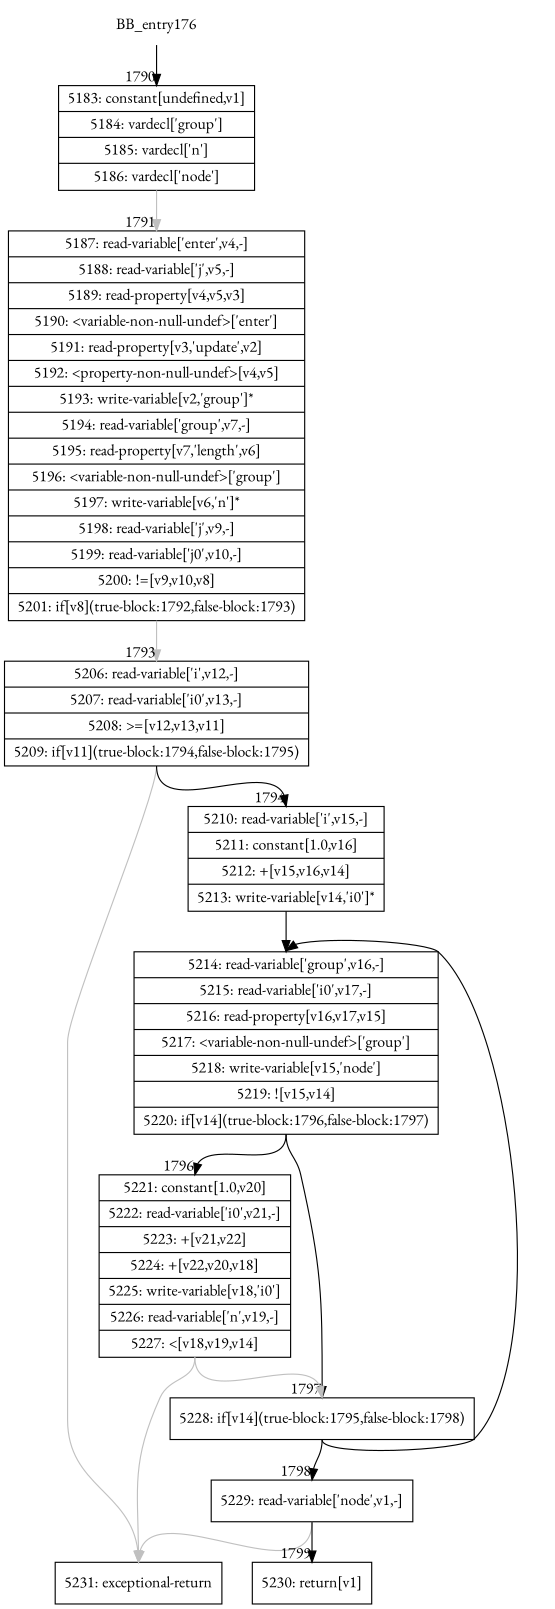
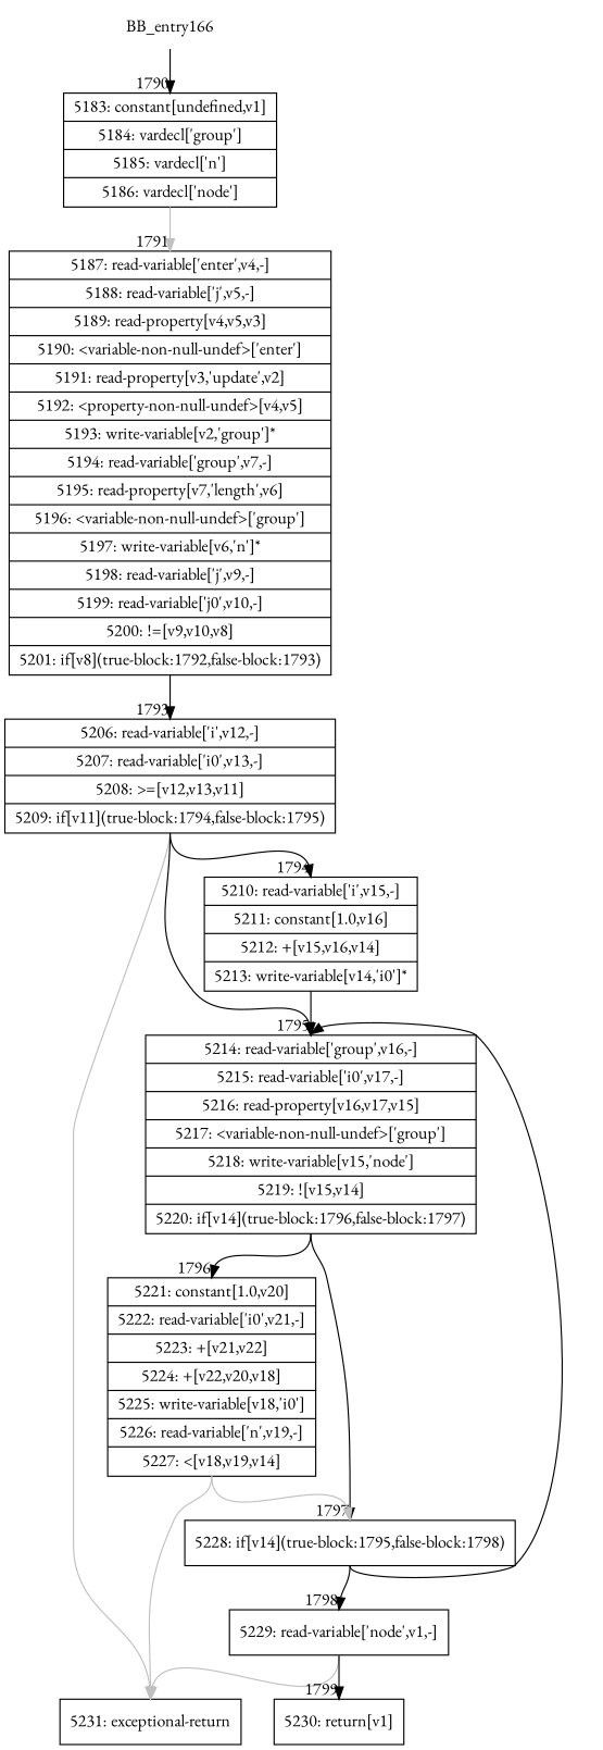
  digraph {
    fontname="EB Garamond"
    rankdir=TD
    node [fontname="EB Garamond" shape=record]
    edge [fontname="EB Garamond" headport=n tailport=s]
-   BB_entry176 [shape=none]
+   BB_entry176 [shape=none label=BB_entry166]
    n2 [label="{5183: constant[undefined,v1]|5184: vardecl['group']|5185: vardecl['n']|5186: vardecl['node']}"]
    n3 [label="{5187: read-variable['enter',v4,-]|5188: read-variable['j',v5,-]|5189: read-property[v4,v5,v3]|5190: \<variable-non-null-undef\>['enter']|5191: read-property[v3,'update',v2]|5192: \<property-non-null-undef\>[v4,v5]|5193: write-variable[v2,'group']*|5194: read-variable['group',v7,-]|5195: read-property[v7,'length',v6]|5196: \<variable-non-null-undef\>['group']|5197: write-variable[v6,'n']*|5198: read-variable['j',v9,-]|5199: read-variable['j0',v10,-]|5200: !=[v9,v10,v8]|5201: if[v8](true-block:1792,false-block:1793)}"]
    n4 [label="{5206: read-variable['i',v12,-]|5207: read-variable['i0',v13,-]|5208: \>=[v12,v13,v11]|5209: if[v11](true-block:1794,false-block:1795)}"]
    n5 [label="{5231: exceptional-return}"]
    n6 [label="{5210: read-variable['i',v15,-]|5211: constant[1.0,v16]|5212: +[v15,v16,v14]|5213: write-variable[v14,'i0']*}"]
    n7 [label="{5214: read-variable['group',v16,-]|5215: read-variable['i0',v17,-]|5216: read-property[v16,v17,v15]|5217: \<variable-non-null-undef\>['group']|5218: write-variable[v15,'node']|5219: ![v15,v14]|5220: if[v14](true-block:1796,false-block:1797)}"]
    n8 [label="{5228: if[v14](true-block:1795,false-block:1798)}"]
    n9 [label="{5221: constant[1.0,v20]|5222: read-variable['i0',v21,-]|5223: +[v21,v22]|5224: +[v22,v20,v18]|5225: write-variable[v18,'i0']|5226: read-variable['n',v19,-]|5227: \<[v18,v19,v14]}"]
    n10 [label="{5229: read-variable['node',v1,-]}"]
    n11 [label="{5230: return[v1]}"]
    BB_entry176 -> n2 [headlabel="    1790"]
    n2 -> n3 [color=gray headlabel="      1791"]
-   n3 -> n4 [headlabel="      1793" color=gray]
+   n3 -> n4 [headlabel="      1793"]
    n4 -> n5 [color=gray]
    n4 -> n6 [headlabel="      1794"]
+   n4 -> n7 [headlabel="      1795"]
    n6 -> n7
    n7 -> n8 [headlabel="      1797"]
    n7 -> n9 [headlabel="      1796"]
    n8 -> n7
    n8 -> n10 [headlabel="      1798"]
    n9 -> n5 [color=gray]
    n9 -> n8 [color=gray]
    n10 -> n5 [color=gray]
    n10 -> n11 [headlabel="      1799"]
  }
